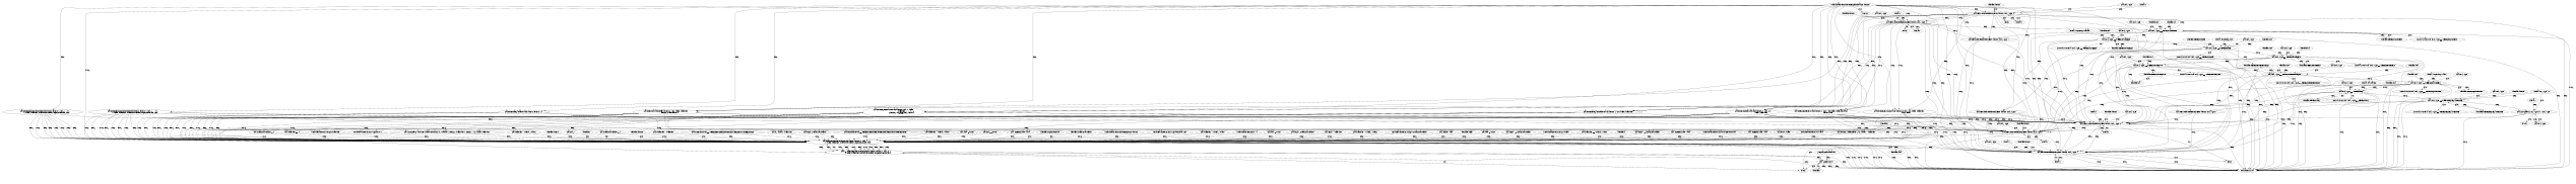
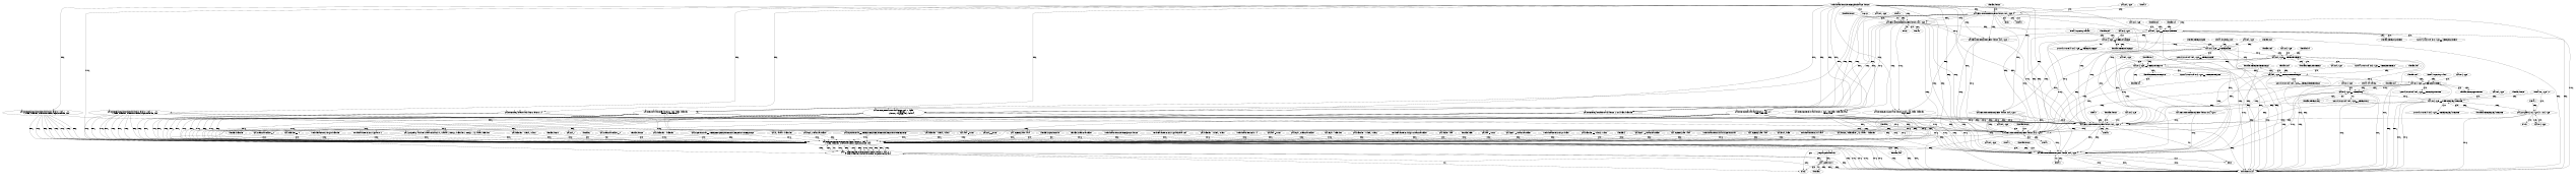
  digraph {
    n1 [label="(Call,SCLogDebug(\"sm->type %u\", smd->type))"]
    n2 [label="(Call,KEYWORD_PROFILING_END(det_ctx, smd->type, 0))"]
    n3 [label="(MethodReturn,int)"]
    n4 [label="(Block,)"]
    n5 [label="(Call,smd->type)"]
    n6 [label="(Call,KEYWORD_PROFILING_END(det_ctx, smd->type, 1))"]
    n7 [label="(Call,KEYWORD_PROFILING_END(det_ctx, smd->type, 1))"]
    n8 [label="(Literal,0)"]
    n9 [label="(Block,)"]
    n10 [label="(Call,smd->type == DETECT_BASE64_DECODE)"]
    n11 [label="(ControlStructure,if (smd->type == DETECT_BASE64_DECODE))"]
    n12 [label="(Identifier,DETECT_BASE64_DECODE)"]
    n13 [label="(Call,KEYWORD_PROFILING_END(det_ctx, smd->type, 1))"]
    n14 [label="(Call,smd->type == DETECT_LUA)"]
    n15 [label="(ControlStructure,if (smd->type == DETECT_LUA))"]
    n16 [label="(Identifier,DETECT_LUA)"]
    n17 [label="(Call,DetectEngineContentInspection(de_ctx, det_ctx, s, smd+1,\n                f, buffer, buffer_len, stream_start_offset, inspection_mode, data))"]
    n18 [label="(Block,)"]
    n19 [label="(Literal,1)"]
    n20 [label="(Literal,1)"]
    n21 [label="(Call,smd->type == DETECT_AL_URILEN)"]
    n22 [label="(ControlStructure,if (smd->type == DETECT_AL_URILEN))"]
    n23 [label="(Identifier,DETECT_AL_URILEN)"]
    n24 [label="(Call,smd->type == DETECT_BYTE_EXTRACT)"]
    n25 [label="(ControlStructure,if (smd->type == DETECT_BYTE_EXTRACT))"]
    n26 [label="(Identifier,DETECT_BYTE_EXTRACT)"]
    n27 [label="(Call,smd->type == DETECT_BYTEJUMP)"]
    n28 [label="(Identifier,DETECT_BYTEJUMP)"]
    n29 [label="(ControlStructure,if (smd->type == DETECT_BYTEJUMP))"]
    n30 [label="(Identifier,bjd)"]
    n31 [label="(Call,smd->type == DETECT_BYTETEST)"]
    n32 [label="(Identifier,DETECT_BYTETEST)"]
    n33 [label="(ControlStructure,if (smd->type == DETECT_BYTETEST))"]
    n34 [label="(Call,smd->type == DETECT_PCRE)"]
    n35 [label="(Call,KEYWORD_PROFILING_END(det_ctx, smd->type, 1))"]
    n36 [label="(ControlStructure,if (smd->type == DETECT_PCRE))"]
    n37 [label="(Identifier,DETECT_PCRE)"]
    n38 [label="(Call,smd->type == DETECT_ISDATAAT)"]
    n39 [label="(ControlStructure,if (smd->type == DETECT_ISDATAAT))"]
    n40 [label="(Identifier,DETECT_ISDATAAT)"]
    n41 [label="(Call,smd->type == DETECT_CONTENT)"]
    n42 [label="(Call,KEYWORD_PROFILING_END(det_ctx, smd->type, 1))"]
    n43 [label="(Identifier,DETECT_CONTENT)"]
    n44 [label="(ControlStructure,if (smd->type == DETECT_CONTENT))"]
    n45 [label="(Call,KEYWORD_PROFILING_END(det_ctx, smd->type, 0))"]
    n46 [label="(Call,KEYWORD_PROFILING_END(det_ctx, smd->type, 0))"]
    n47 [label="(Call,DetectLuaMatchBuffer(det_ctx, s, smd, buffer, buffer_len,\n                    det_ctx->buffer_offset, f))"]
    n48 [label="(Block,)"]
    n49 [label="(Call,DetectByteExtractDoMatch(det_ctx, smd, s, buffer,\n                                     buffer_len,\n                                     &det_ctx->bj_values[bed->local_id],\n                                     endian))"]
    n50 [label="(Literal,0)"]
    n51 [label="(Call,DetectBase64DecodeDoMatch(det_ctx, s, smd, buffer, buffer_len))"]
    n52 [label="(Call,DetectPcrePayloadMatch(det_ctx, s, smd, p, f,\n                                       buffer, buffer_len))"]
    n53 [label="(Call,DetectBytetestDoMatch(det_ctx, s, smd->ctx, buffer, buffer_len, flags,\n                                  offset, value))"]
    n54 [label="(Call,DetectBytejumpDoMatch(det_ctx, s, smd->ctx, buffer, buffer_len,\n                                  flags, offset))"]
    n55 [label="(Block,)"]
    n56 [label="(Literal,0)"]
    n57 [label="(MethodParameterIn,DetectEngineThreadCtx *det_ctx)"]
    n58 [label="(Call,DetectBase64DataDoMatch(de_ctx, det_ctx, s, f))"]
    n59 [label="(Call,DetectEngineContentInspection(de_ctx, det_ctx, s, smd+1,\n                    f, buffer, buffer_len, stream_start_offset, inspection_mode, data))"]
    n60 [label="(Call,DetectEngineContentInspection(de_ctx, det_ctx, s, smd+1,\n                        f, buffer, buffer_len, stream_start_offset, inspection_mode, data))"]
    n61 [label=1006132]
    n62 [label="(Call,r = DetectEngineContentInspection(de_ctx, det_ctx, s, smd+1,\n                f, buffer, buffer_len, stream_start_offset, inspection_mode, data))"]
    n63 [label="(Identifier,data)"]
    n64 [label="(Call,SCReturnInt(r))"]
    n65 [label="(Identifier,r)"]
    n66 [label="(Literal,\"lua starting\")"]
+   n67 [label="(Identifier,buffer_len)"]
    n68 [label="(Identifier,smd)"]
    n69 [label="(Call,stream_start_offset != 0)"]
    n70 [label="(Call,buffer_len == 0)"]
    n71 [label="(MethodParameterIn,uint32_t buffer_len)"]
    n72 [label="(Identifier,smd)"]
    n73 [label="(Identifier,det_ctx)"]
    n74 [label="(MethodParameterIn,const Signature *s)"]
    n75 [label="(Call,SCLogDebug(\"absolute isdataat mismatch, id->isdataat %\"PRIu32\", buffer_len %\"PRIu32\"\", id->dataat, buffer_len))"]
    n76 [label="(Literal,\"inspecting uri len\")"]
    n77 [label="(Identifier,det_ctx)"]
    n78 [label="(Call,buffer_len > urilend->urilen1)"]
    n79 [label="(Literal,0)"]
    n80 [label="(Literal,\"inspecting isdataat\")"]
    n81 [label="(Call,smd->type)"]
    n82 [label="(Identifier,de_ctx)"]
    n83 [label="(Call,smd+1)"]
    n84 [label="(Identifier,s)"]
    n85 [label="(Call,stream_start_offset != 0)"]
    n86 [label="(Identifier,det_ctx)"]
    n87 [label="(Call,sbuffer_len > buffer_len)"]
    n88 [label="(Call,inspection_mode == DETECT_ENGINE_CONTENT_INSPECTION_MODE_PAYLOAD)"]
    n89 [label="(Call,smd->type)"]
    n90 [label="(Call,id->dataat < buffer_len)"]
    n91 [label="(Call,smd->type)"]
    n92 [label="(Call,depth - stream_start_offset)"]
    n93 [label="(Identifier,r)"]
    n94 [label="(Literal,1)"]
    n95 [label="(Call,inspection_mode == DETECT_ENGINE_CONTENT_INSPECTION_MODE_PAYLOAD)"]
    n96 [label="(Identifier,smd)"]
    n97 [label="(Call,smd->type)"]
    n98 [label="(Call,buffer_len > urilend->urilen1)"]
    n99 [label="(Call,data != NULL)"]
    n100 [label="(Call,smd->type)"]
    n101 [label="(Call,smd == NULL)"]
    n102 [label="(Call,smd->type)"]
    n103 [label="(Call,(DCERPCState *)data)"]
    n104 [label="(JumpTarget,final_match:)"]
    n105 [label="(Call,smd->type)"]
    n106 [label="(Identifier,btd)"]
    n107 [label="(Literal,0)"]
    n108 [label="(Identifier,inspection_mode)"]
    n109 [label="(Identifier,stream_start_offset)"]
    n110 [label="(MethodParameterIn,DetectEngineCtx *de_ctx)"]
    n111 [label="(Literal,1)"]
    n112 [label="(Identifier,bed)"]
    n113 [label="(Identifier,smd)"]
    n114 [label="(Identifier,det_ctx)"]
    n115 [label="(MethodParameterIn,const SigMatchData *smd)"]
    n116 [label="(Call,buffer_len < urilend->urilen1)"]
    n117 [label="(MethodParameterIn,Flow *f)"]
    n118 [label="(Literal,\"inspecting pcre\")"]
    n119 [label="(Identifier,det_ctx)"]
    n120 [label="(Call,smd->type)"]
    n121 [label="(Call,data != NULL)"]
    n122 [label="(Call,smd->type)"]
    n123 [label="(Call,depth - stream_start_offset)"]
    n124 [label="(Call,smd->type)"]
    n125 [label="(Call,depth > buffer_len)"]
    n126 [label="(Identifier,smd)"]
    n127 [label="(Call,buffer_len < urilend->urilen2)"]
    n128 [label="(MethodParameterIn,uint32_t stream_start_offset)"]
    n129 [label="(Literal,\"sm->type %u\")"]
    n130 [label="(Identifier,smd)"]
    n131 [label="(Call,(Packet *)data)"]
    n132 [label="(Call,smd->type)"]
    n133 [label="(Identifier,det_ctx)"]
    n134 [label="(Identifier,buffer)"]
    n135 [label="(Call,data != NULL)"]
    n136 [label="(Call,depth <= stream_start_offset)"]
    n137 [label="(MethodParameterIn,uint8_t *buffer)"]
    n138 [label="(Call,buffer_len == urilend->urilen1)"]
    n139 [label="(Literal,0)"]
    n140 [label="(Identifier,f)"]
    n141 [label="(Call,depth <= stream_start_offset)"]
    n142 [label="(Identifier,cd)"]
    n143 [label="(Call,(DCERPCState *)data)"]
    n144 [label="(MethodParameterIn,uint4_t inspection_mode)"]
    n145 [label="(Call,(DCERPCState *)data)"]
    n146 [label="(Identifier,smd)"]
    n147 [label="(Call,found - buffer)"]
    n148 [label="(Call,smd->type)"]
    n149 [label="(Call,smd->type)"]
    n150 [label="(MethodParameterIn,void *data)"]
    n151 [label="(Identifier,smd)"]
    n152 [label="(Identifier,det_ctx)"]
    n153 [label="(Call,det_ctx->buffer_offset + id->dataat > buffer_len)"]
    n154 [label="(Call,smd->type)"]
    n1 -> n2 [label="DDG: "]
    n1 -> n3 [label="DDG: "]
    n1 -> n4 [label="AST: "]
    n1 -> n5 [label="CFG: "]
    n2 -> n3 [label="DDG: "]
    n2 -> n6 [label="DDG: "]
    n2 -> n6 [label="DDG: "]
    n2 -> n7 [label="DDG: "]
    n2 -> n7 [label="DDG: "]
    n2 -> n8 [label="CFG: "]
    n2 -> n9 [label="AST: "]
    n5 -> n1 [label="AST: "]
    n6 -> n7 [label="DDG: "]
    n6 -> n17 [label="DDG: "]
    n6 -> n18 [label="AST: "]
    n6 -> n19 [label="CFG: "]
    n7 -> n3 [label="DDG: "]
    n7 -> n3 [label="DDG: "]
    n7 -> n3 [label="DDG: "]
    n7 -> n9 [label="AST: "]
    n7 -> n20 [label="CFG: "]
    n8 -> n2 [label="AST: "]
    n10 -> n1 [label="DDG: "]
    n10 -> n2 [label="DDG: "]
    n10 -> n3 [label="DDG: "]
    n10 -> n3 [label="DDG: "]
    n10 -> n11 [label="AST: "]
    n10 -> n12 [label="CFG: "]
    n10 -> n13 [label="DDG: "]
    n12 -> n10 [label="AST: "]
    n13 -> n2 [label="DDG: "]
    n13 -> n7 [label="DDG: "]
    n14 -> n2 [label="DDG: "]
    n14 -> n3 [label="DDG: "]
    n14 -> n3 [label="DDG: "]
    n14 -> n6 [label="DDG: "]
    n14 -> n7 [label="DDG: "]
    n14 -> n10 [label="DDG: "]
    n14 -> n15 [label="AST: "]
    n14 -> n16 [label="CFG: "]
    n16 -> n14 [label="AST: "]
    n17 -> n3 [label="DDG: "]
    n17 -> n3 [label="DDG: "]
    n17 -> n3 [label="DDG: "]
    n17 -> n3 [label="DDG: "]
    n17 -> n3 [label="DDG: "]
    n17 -> n3 [label="DDG: "]
    n17 -> n3 [label="DDG: "]
    n17 -> n3 [label="DDG: "]
    n17 -> n3 [label="DDG: "]
    n17 -> n7 [label="DDG: "]
    n17 -> n62 [label="AST: "]
    n17 -> n62 [label="DDG: "]
    n17 -> n62 [label="DDG: "]
    n17 -> n62 [label="DDG: "]
    n17 -> n62 [label="DDG: "]
    n17 -> n62 [label="DDG: "]
    n17 -> n62 [label="DDG: "]
    n17 -> n62 [label="DDG: "]
    n17 -> n62 [label="DDG: "]
    n17 -> n62 [label="DDG: "]
    n17 -> n62 [label="DDG: "]
    n17 -> n63 [label="CFG: "]
    n19 -> n6 [label="AST: "]
    n20 -> n7 [label="AST: "]
    n21 -> n2 [label="DDG: "]
    n21 -> n3 [label="DDG: "]
    n21 -> n3 [label="DDG: "]
    n21 -> n6 [label="DDG: "]
    n21 -> n7 [label="DDG: "]
    n21 -> n14 [label="DDG: "]
    n21 -> n22 [label="AST: "]
    n21 -> n23 [label="CFG: "]
    n23 -> n21 [label="AST: "]
    n24 -> n2 [label="DDG: "]
    n24 -> n3 [label="DDG: "]
    n24 -> n3 [label="DDG: "]
    n24 -> n6 [label="DDG: "]
    n24 -> n7 [label="DDG: "]
    n24 -> n21 [label="DDG: "]
    n24 -> n25 [label="AST: "]
    n24 -> n26 [label="CFG: "]
    n26 -> n24 [label="AST: "]
    n27 -> n2 [label="DDG: "]
    n27 -> n3 [label="DDG: "]
    n27 -> n3 [label="DDG: "]
    n27 -> n6 [label="DDG: "]
    n27 -> n7 [label="DDG: "]
    n27 -> n24 [label="DDG: "]
    n27 -> n28 [label="CFG: "]
    n27 -> n29 [label="AST: "]
    n28 -> n30 [label="AST: "]
-   n27 -> n30 [label="CFG: "]
+   n30 -> n27 [label="CFG: "]
    n31 -> n2 [label="DDG: "]
    n31 -> n3 [label="DDG: "]
    n31 -> n3 [label="DDG: "]
    n31 -> n6 [label="DDG: "]
    n31 -> n7 [label="DDG: "]
    n31 -> n27 [label="DDG: "]
    n31 -> n32 [label="CFG: "]
    n31 -> n33 [label="AST: "]
    n32 -> n31 [label="AST: "]
    n34 -> n2 [label="DDG: "]
    n34 -> n3 [label="DDG: "]
    n34 -> n3 [label="DDG: "]
    n34 -> n6 [label="DDG: "]
    n34 -> n7 [label="DDG: "]
    n34 -> n26 [label="CFG: "]
    n34 -> n31 [label="DDG: "]
    n34 -> n35 [label="DDG: "]
    n34 -> n36 [label="AST: "]
    n35 -> n2 [label="DDG: "]
    n35 -> n6 [label="DDG: "]
    n35 -> n7 [label="DDG: "]
    n37 -> n34 [label="AST: "]
    n38 -> n2 [label="DDG: "]
    n38 -> n3 [label="DDG: "]
    n38 -> n3 [label="DDG: "]
    n38 -> n6 [label="DDG: "]
    n38 -> n7 [label="DDG: "]
    n38 -> n34 [label="DDG: "]
    n38 -> n39 [label="AST: "]
    n38 -> n40 [label="CFG: "]
    n40 -> n38 [label="AST: "]
    n41 -> n2 [label="DDG: "]
    n41 -> n3 [label="DDG: "]
    n41 -> n3 [label="DDG: "]
    n41 -> n6 [label="DDG: "]
    n41 -> n7 [label="DDG: "]
    n41 -> n38 [label="DDG: "]
    n41 -> n42 [label="DDG: "]
    n41 -> n43 [label="CFG: "]
    n41 -> n44 [label="AST: "]
    n42 -> n2 [label="DDG: "]
    n42 -> n6 [label="DDG: "]
    n42 -> n7 [label="DDG: "]
    n43 -> n41 [label="AST: "]
    n45 -> n2 [label="DDG: "]
    n45 -> n3 [label="DDG: "]
    n45 -> n6 [label="DDG: "]
    n45 -> n7 [label="DDG: "]
    n45 -> n41 [label="DDG: "]
    n45 -> n42 [label="DDG: "]
    n45 -> n46 [label="DDG: "]
    n45 -> n46 [label="DDG: "]
    n45 -> n47 [label="DDG: "]
    n45 -> n48 [label="AST: "]
    n45 -> n49 [label="DDG: "]
    n45 -> n50 [label="CFG: "]
    n45 -> n51 [label="DDG: "]
    n45 -> n52 [label="DDG: "]
    n45 -> n53 [label="DDG: "]
    n45 -> n54 [label="DDG: "]
    n46 -> n2 [label="DDG: "]
    n46 -> n3 [label="DDG: "]
    n46 -> n6 [label="DDG: "]
    n46 -> n7 [label="DDG: "]
    n46 -> n41 [label="DDG: "]
    n46 -> n42 [label="DDG: "]
    n46 -> n47 [label="DDG: "]
    n46 -> n49 [label="DDG: "]
    n46 -> n51 [label="DDG: "]
    n46 -> n52 [label="DDG: "]
    n46 -> n53 [label="DDG: "]
    n46 -> n54 [label="DDG: "]
    n46 -> n55 [label="AST: "]
    n46 -> n56 [label="CFG: "]
    n47 -> n2 [label="DDG: "]
    n47 -> n6 [label="DDG: "]
    n47 -> n7 [label="DDG: "]
    n47 -> n17 [label="DDG: "]
    n47 -> n17 [label="DDG: "]
    n47 -> n17 [label="DDG: "]
    n47 -> n17 [label="DDG: "]
    n47 -> n17 [label="DDG: "]
    n49 -> n2 [label="DDG: "]
    n49 -> n6 [label="DDG: "]
    n49 -> n7 [label="DDG: "]
    n49 -> n17 [label="DDG: "]
    n49 -> n17 [label="DDG: "]
    n49 -> n17 [label="DDG: "]
    n49 -> n17 [label="DDG: "]
    n50 -> n45 [label="AST: "]
    n51 -> n2 [label="DDG: "]
    n51 -> n17 [label="DDG: "]
    n51 -> n17 [label="DDG: "]
    n51 -> n17 [label="DDG: "]
    n51 -> n17 [label="DDG: "]
    n52 -> n2 [label="DDG: "]
    n52 -> n6 [label="DDG: "]
    n52 -> n7 [label="DDG: "]
    n52 -> n17 [label="DDG: "]
    n52 -> n17 [label="DDG: "]
    n52 -> n17 [label="DDG: "]
    n52 -> n17 [label="DDG: "]
    n52 -> n17 [label="DDG: "]
    n53 -> n2 [label="DDG: "]
    n53 -> n6 [label="DDG: "]
    n53 -> n7 [label="DDG: "]
    n53 -> n17 [label="DDG: "]
    n53 -> n17 [label="DDG: "]
    n53 -> n17 [label="DDG: "]
    n54 -> n2 [label="DDG: "]
    n54 -> n6 [label="DDG: "]
    n54 -> n7 [label="DDG: "]
    n54 -> n17 [label="DDG: "]
    n54 -> n17 [label="DDG: "]
    n54 -> n17 [label="DDG: "]
    n56 -> n46 [label="AST: "]
    n57 -> n2 [label="DDG: "]
    n57 -> n3 [label="DDG: "]
    n57 -> n6 [label="DDG: "]
    n57 -> n7 [label="DDG: "]
    n57 -> n13 [label="DDG: "]
    n57 -> n17 [label="DDG: "]
    n57 -> n35 [label="DDG: "]
    n57 -> n42 [label="DDG: "]
    n57 -> n45 [label="DDG: "]
    n57 -> n46 [label="DDG: "]
    n57 -> n47 [label="DDG: "]
    n57 -> n49 [label="DDG: "]
    n57 -> n51 [label="DDG: "]
    n57 -> n52 [label="DDG: "]
    n57 -> n53 [label="DDG: "]
    n57 -> n54 [label="DDG: "]
    n57 -> n58 [label="DDG: "]
    n57 -> n59 [label="DDG: "]
    n57 -> n60 [label="DDG: "]
    n57 -> n61 [label="AST: "]
    n58 -> n2 [label="DDG: "]
    n58 -> n7 [label="DDG: "]
    n58 -> n17 [label="DDG: "]
    n58 -> n17 [label="DDG: "]
    n58 -> n17 [label="DDG: "]
    n59 -> n2 [label="DDG: "]
    n59 -> n17 [label="DDG: "]
    n59 -> n17 [label="DDG: "]
    n59 -> n17 [label="DDG: "]
    n59 -> n17 [label="DDG: "]
    n59 -> n17 [label="DDG: "]
    n59 -> n17 [label="DDG: "]
    n59 -> n17 [label="DDG: "]
    n59 -> n17 [label="DDG: "]
    n60 -> n2 [label="DDG: "]
    n60 -> n6 [label="DDG: "]
    n60 -> n7 [label="DDG: "]
    n60 -> n17 [label="DDG: "]
    n60 -> n17 [label="DDG: "]
    n60 -> n17 [label="DDG: "]
    n60 -> n17 [label="DDG: "]
    n60 -> n17 [label="DDG: "]
    n60 -> n17 [label="DDG: "]
    n60 -> n17 [label="DDG: "]
    n60 -> n17 [label="DDG: "]
    n62 -> n3 [label="DDG: "]
    n62 -> n17 [label="CFG: "]
    n62 -> n18 [label="AST: "]
    n62 -> n64 [label="DDG: "]
    n63 -> n17 [label="AST: "]
    n64 -> n3 [label="DDG: "]
    n64 -> n3 [label="DDG: "]
    n64 -> n18 [label="AST: "]
    n64 -> n65 [label="CFG: "]
    n65 -> n62 [label="CFG: "]
    n65 -> n64 [label="AST: "]
    n66 -> n14 [label="CFG: "]
+   n67 -> n17 [label="AST: "]
    n68 -> n21 [label="CFG: "]
    n69 -> n17 [label="DDG: "]
    n70 -> n17 [label="DDG: "]
    n71 -> n17 [label="DDG: "]
    n72 -> n31 [label="CFG: "]
    n73 -> n10 [label="CFG: "]
    n74 -> n17 [label="DDG: "]
    n75 -> n17 [label="DDG: "]
    n76 -> n21 [label="CFG: "]
    n77 -> n46 [label="AST: "]
    n78 -> n17 [label="DDG: "]
    n79 -> n2 [label="CFG: "]
    n80 -> n38 [label="CFG: "]
    n81 -> n27 [label="AST: "]
    n82 -> n17 [label="AST: "]
    n83 -> n17 [label="AST: "]
    n84 -> n17 [label="AST: "]
    n85 -> n17 [label="DDG: "]
    n86 -> n17 [label="AST: "]
    n87 -> n17 [label="DDG: "]
    n88 -> n17 [label="DDG: "]
    n89 -> n46 [label="AST: "]
    n90 -> n17 [label="DDG: "]
    n91 -> n24 [label="AST: "]
    n92 -> n17 [label="DDG: "]
    n93 -> n6 [label="CFG: "]
    n93 -> n62 [label="AST: "]
    n94 -> n1 [label="CFG: "]
    n95 -> n17 [label="DDG: "]
    n96 -> n41 [label="CFG: "]
    n97 -> n7 [label="AST: "]
    n98 -> n17 [label="DDG: "]
    n99 -> n17 [label="DDG: "]
    n100 -> n45 [label="AST: "]
    n101 -> n17 [label="DDG: "]
    n102 -> n31 [label="AST: "]
    n103 -> n17 [label="DDG: "]
    n104 -> n64 [label="CFG: "]
    n105 -> n6 [label="AST: "]
    n106 -> n31 [label="CFG: "]
    n107 -> n46 [label="CFG: "]
    n108 -> n17 [label="AST: "]
    n109 -> n17 [label="AST: "]
    n110 -> n17 [label="DDG: "]
    n111 -> n7 [label="CFG: "]
    n112 -> n24 [label="CFG: "]
    n113 -> n24 [label="CFG: "]
    n114 -> n7 [label="AST: "]
    n115 -> n17 [label="DDG: "]
    n116 -> n17 [label="DDG: "]
    n117 -> n17 [label="DDG: "]
    n118 -> n34 [label="CFG: "]
    n119 -> n2 [label="AST: "]
    n120 -> n10 [label="AST: "]
    n121 -> n17 [label="DDG: "]
    n122 -> n34 [label="AST: "]
    n123 -> n17 [label="DDG: "]
    n124 -> n21 [label="AST: "]
    n125 -> n17 [label="DDG: "]
    n126 -> n38 [label="CFG: "]
    n127 -> n17 [label="DDG: "]
    n128 -> n17 [label="DDG: "]
    n129 -> n1 [label="AST: "]
    n129 -> n10 [label="CFG: "]
    n130 -> n34 [label="CFG: "]
    n131 -> n17 [label="DDG: "]
    n132 -> n38 [label="AST: "]
    n133 -> n6 [label="AST: "]
    n134 -> n17 [label="AST: "]
    n135 -> n17 [label="DDG: "]
    n136 -> n17 [label="DDG: "]
    n137 -> n17 [label="DDG: "]
    n138 -> n17 [label="DDG: "]
    n139 -> n45 [label="CFG: "]
    n140 -> n17 [label="AST: "]
    n141 -> n17 [label="DDG: "]
    n142 -> n41 [label="CFG: "]
    n143 -> n17 [label="DDG: "]
    n144 -> n17 [label="DDG: "]
    n145 -> n17 [label="DDG: "]
    n146 -> n14 [label="CFG: "]
    n147 -> n17 [label="DDG: "]
    n148 -> n14 [label="AST: "]
    n149 -> n2 [label="AST: "]
    n150 -> n17 [label="DDG: "]
    n151 -> n27 [label="CFG: "]
    n152 -> n45 [label="AST: "]
    n153 -> n17 [label="DDG: "]
    n154 -> n41 [label="AST: "]
  }
